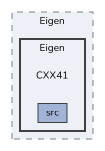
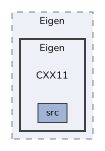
  digraph {
    compound=true
    rankdir=LR
    fontname=Nunito
    node [fontname=Nunito fontsize=10]
-   n1 [height=0.2 label=CXX41 shape=plaintext width=0.4]
+   n1 [height=0.2 label=CXX11 shape=plaintext width=0.4]
    n2 [color=grey25 fillcolor="#a2b4d6" height=0.2 label=src shape=box style=filled width=0.4]
    subgraph cluster_1 {
      bgcolor="#edf0f7"
      fontsize=10
      label=Eigen
      pencolor=grey50
      style="filled,dashed"
      subgraph cluster_2 {
        bgcolor="#edf0f7"
        fontsize=10
        pencolor=grey25
        style="filled,bold"
        n1
        n2
      }
    }
  }
